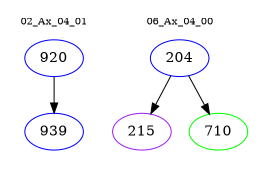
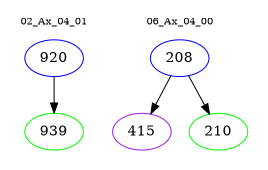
  digraph {
    node [color=blue]
    edge [color=black]
    n1 [label=920]
-   n2 [label=939]
-   n3 [label=204]
-   n4 [color=purple label=215]
-   n5 [color=green label=710]
+   n2 [color=green label=939]
+   n3 [label=208]
+   n4 [color=purple label=415]
+   n5 [color=green label=210]
    subgraph cluster_1 {
      color=white
      fontsize=10
      label="02_Ax_04_01"
      n1
      n2
    }
    subgraph cluster_2 {
      color=white
      fontsize=10
      label="06_Ax_04_00"
      n3
      n4
      n5
    }
    n1 -> n2
    n3 -> n4
    n3 -> n5
  }
